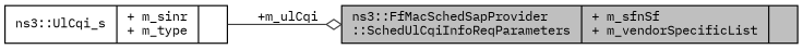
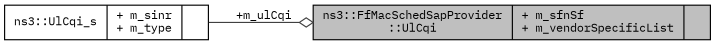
  digraph {
    rankdir=LR
    fontname="IBM Plex Mono"
    node [color=black fontname="IBM Plex Mono" fontsize=10 shape=record style=filled]
-   n1 [fillcolor=grey75 fontcolor=black height=0.2 label="{ns3::FfMacSchedSapProvider\l::SchedUlCqiInfoReqParameters\n|+ m_sfnSf\l+ m_vendorSpecificList\l|}" width=0.4]
+   n1 [fillcolor=grey75 fontcolor=black height=0.2 label="{ns3::FfMacSchedSapProvider\l::UlCqi\n|+ m_sfnSf\l+ m_vendorSpecificList\l|}" width=0.4]
    n2 [fillcolor=white height=0.2 label="{ns3::UlCqi_s\n|+ m_sinr\l+ m_type\l|}" width=0.4]
    n2 -> n1 [arrowhead=odiamond color=grey25 fontname="IBM Plex Mono" fontsize=10 label=" +m_ulCqi" labelfontname=Helvetica labelfontsize=10 style=solid]
  }
